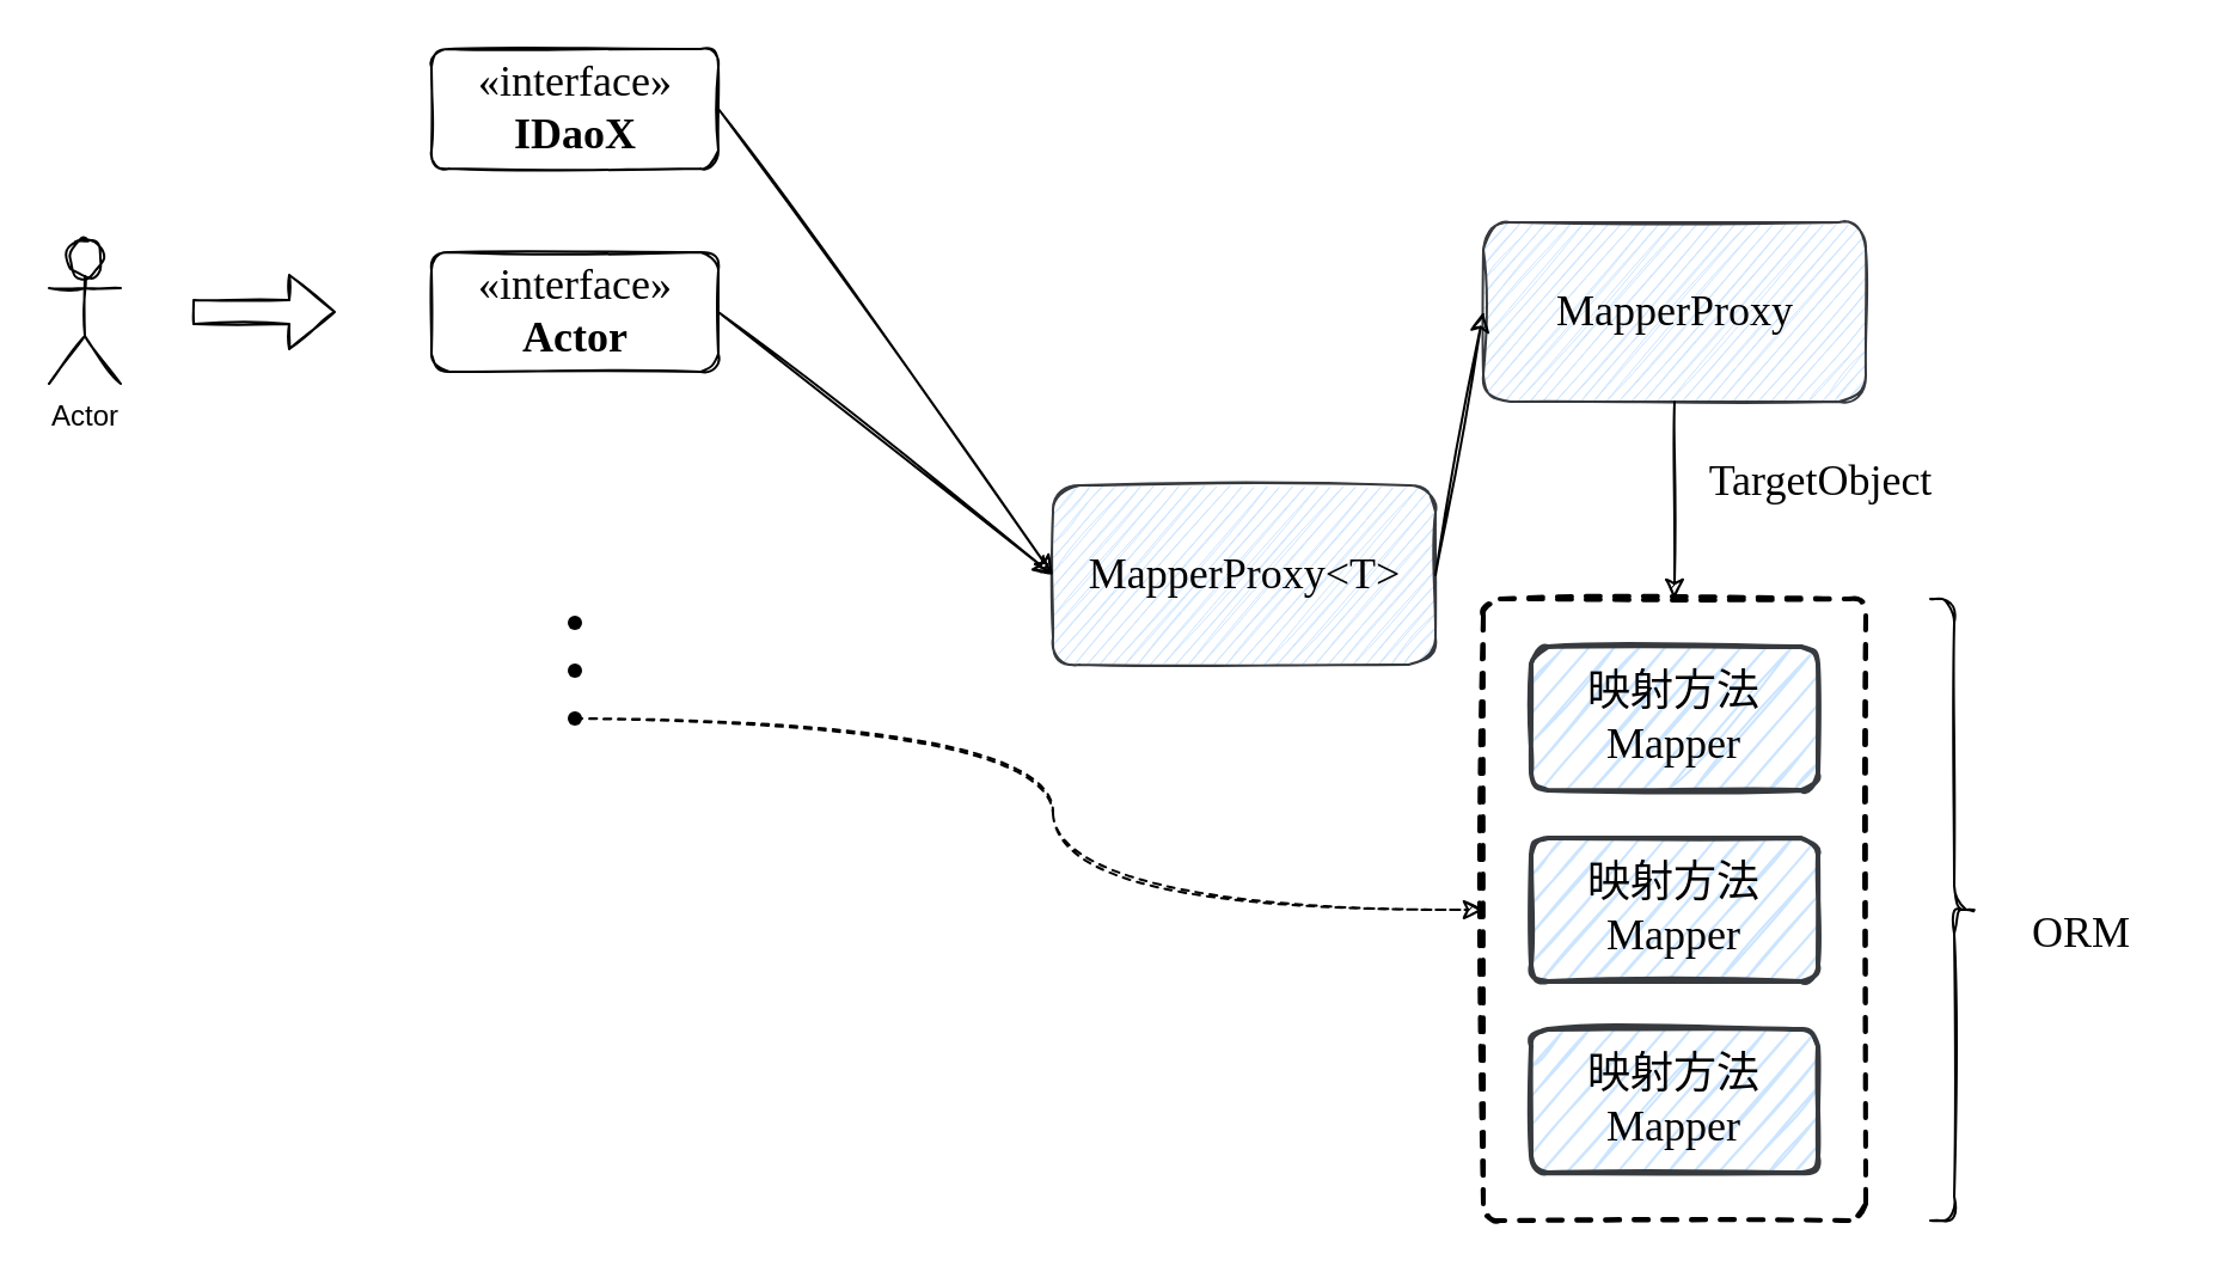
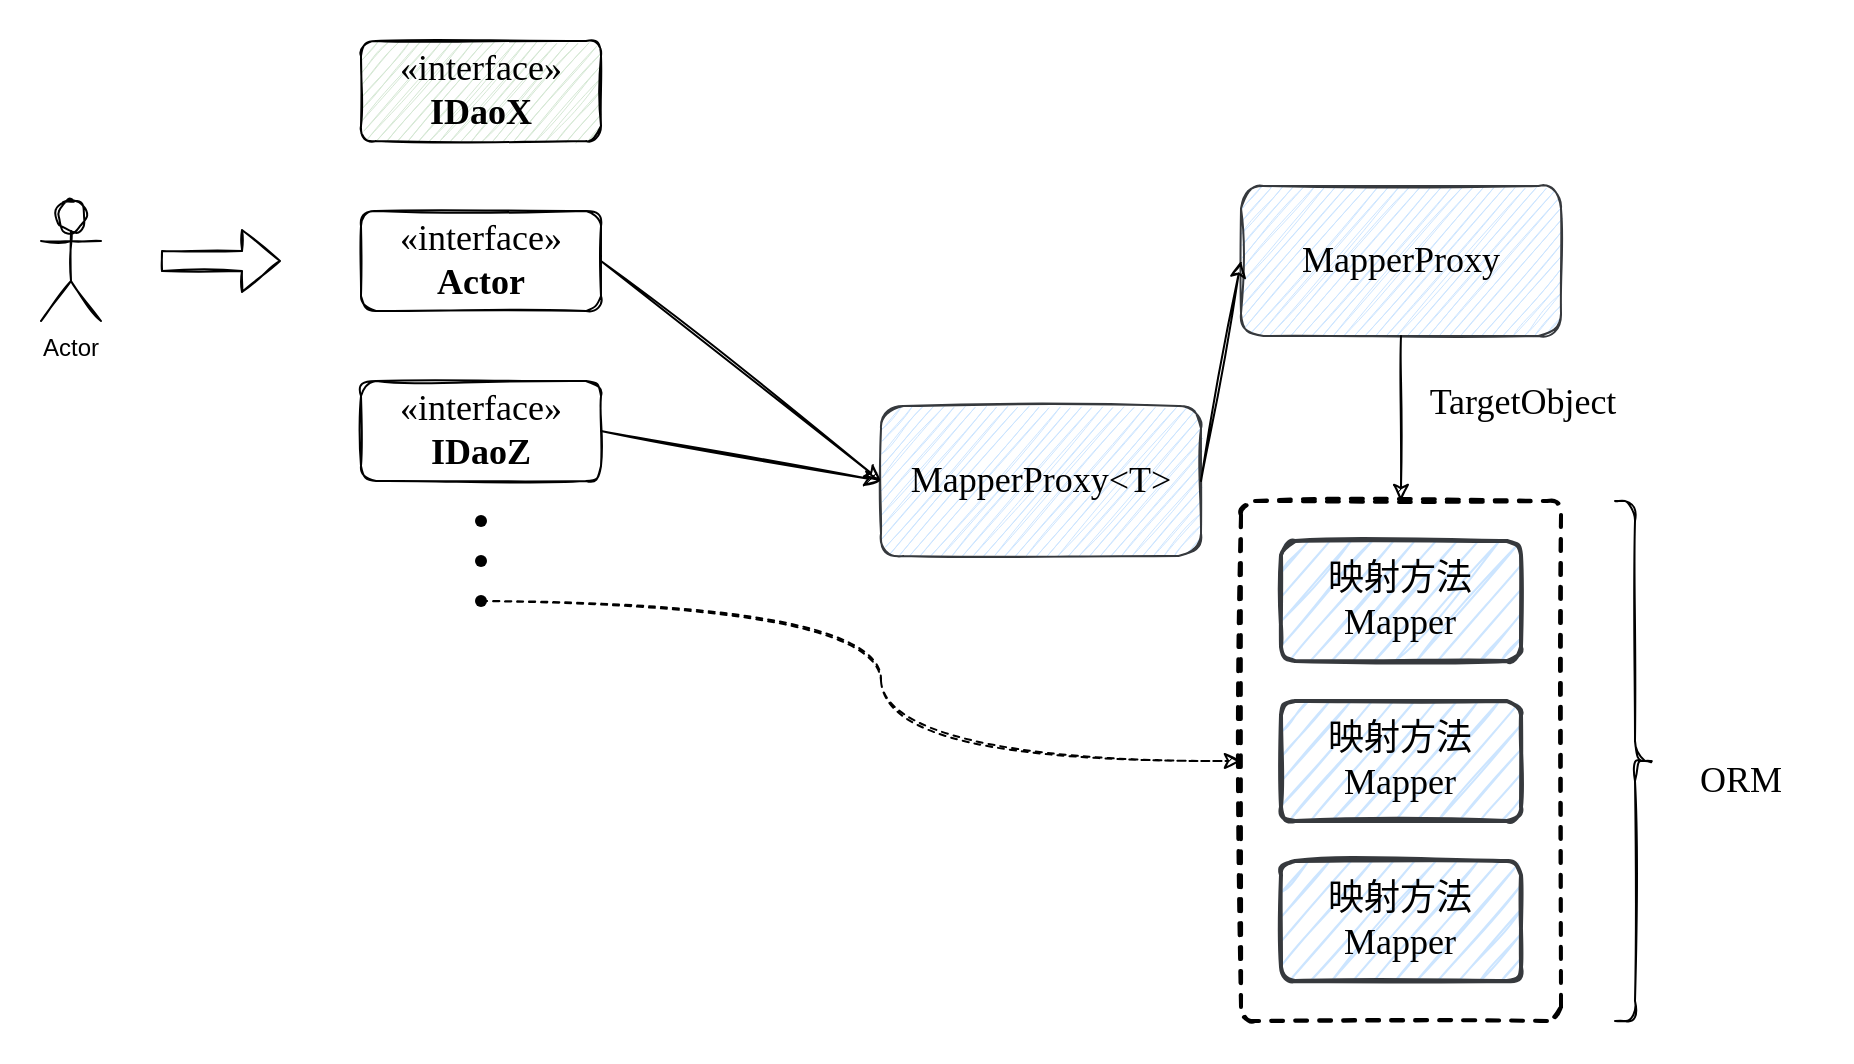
  <mxCell id="0" />
  <mxCell id="1" parent="0" />
  <mxCell id="2" value="Actor" style="shape=umlActor;verticalLabelPosition=bottom;verticalAlign=top;html=1;sketch=1;shadow=0;" vertex="1" parent="1"><mxGeometry x="20" y="100" width="30" height="60" as="geometry" /></mxCell>
  <mxCell id="3" value="" style="shape=flexArrow;endArrow=classic;html=1;rounded=0;sketch=1;" edge="1" parent="1"><mxGeometry width="50" height="50" relative="1" as="geometry"><mxPoint x="80" y="130" as="sourcePoint" /><mxPoint x="140" y="130" as="targetPoint" /></mxGeometry></mxCell>
  <mxCell id="4" value="«interface»&lt;br&gt;&lt;b&gt;Actor&lt;/b&gt;" style="html=1;rounded=1;shadow=0;glass=0;sketch=1;fontFamily=Comic Sans MS;fontSize=18;" vertex="1" parent="1"><mxGeometry x="180" y="105" width="120" height="50" as="geometry" /></mxCell>
- <mxCell id="5" value="«interface»&lt;br&gt;&lt;b&gt;IDaoX&lt;/b&gt;" style="html=1;rounded=1;shadow=0;glass=0;sketch=1;fontFamily=Comic Sans MS;fontSize=18;" vertex="1" parent="1"><mxGeometry x="180" y="20" width="120" height="50" as="geometry" /></mxCell>
+ <mxCell id="5" value="«interface»&lt;br&gt;&lt;b&gt;IDaoX&lt;/b&gt;" style="html=1;rounded=1;shadow=0;glass=0;sketch=1;fontFamily=Comic Sans MS;fontSize=18;fillColor=#d5e8d4;" vertex="1" parent="1"><mxGeometry x="180" y="20" width="120" height="50" as="geometry" /></mxCell>
+ <mxCell id="6" value="«interface»&lt;br&gt;&lt;b&gt;IDaoZ&lt;/b&gt;" style="html=1;rounded=1;shadow=0;glass=0;sketch=1;fontFamily=Comic Sans MS;fontSize=18;" vertex="1" parent="1"><mxGeometry x="180" y="190" width="120" height="50" as="geometry" /></mxCell>
  <mxCell id="7" value="MapperProxy&amp;lt;T&amp;gt;" style="html=1;rounded=1;shadow=0;glass=0;sketch=1;fontFamily=Comic Sans MS;fontSize=18;fillColor=#cce5ff;strokeColor=#36393d;" vertex="1" parent="1"><mxGeometry x="440" y="202.5" width="160" height="75" as="geometry" /></mxCell>
  <mxCell id="8" value="MapperProxy" style="html=1;rounded=1;shadow=0;glass=0;sketch=1;fontFamily=Comic Sans MS;fontSize=18;fillColor=#cce5ff;strokeColor=#36393d;" vertex="1" parent="1"><mxGeometry x="620" y="92.5" width="160" height="75" as="geometry" /></mxCell>
- <mxCell id="9" value="" style="endArrow=classic;html=1;rounded=0;sketch=1;fontFamily=Comic Sans MS;fontSize=18;exitX=1;exitY=0.5;exitDx=0;exitDy=0;entryX=0;entryY=0.5;entryDx=0;entryDy=0;" edge="1" parent="1" source="5" target="7"><mxGeometry width="50" height="50" relative="1" as="geometry"><mxPoint x="370" y="360" as="sourcePoint" /><mxPoint x="420" y="310" as="targetPoint" /></mxGeometry></mxCell>
  <mxCell id="10" value="" style="endArrow=classic;html=1;rounded=0;sketch=1;fontFamily=Comic Sans MS;fontSize=18;exitX=1;exitY=0.5;exitDx=0;exitDy=0;entryX=0;entryY=0.5;entryDx=0;entryDy=0;" edge="1" parent="1" source="4" target="7"><mxGeometry width="50" height="50" relative="1" as="geometry"><mxPoint x="380" y="370" as="sourcePoint" /><mxPoint x="430" y="320" as="targetPoint" /></mxGeometry></mxCell>
+ <mxCell id="11" value="" style="endArrow=classic;html=1;rounded=0;sketch=1;fontFamily=Comic Sans MS;fontSize=18;exitX=1;exitY=0.5;exitDx=0;exitDy=0;entryX=0;entryY=0.5;entryDx=0;entryDy=0;" edge="1" parent="1" source="6" target="7"><mxGeometry width="50" height="50" relative="1" as="geometry"><mxPoint x="380" y="310" as="sourcePoint" /><mxPoint x="430" y="260" as="targetPoint" /></mxGeometry></mxCell>
  <mxCell id="12" value="" style="endArrow=classic;html=1;rounded=0;sketch=1;fontFamily=Comic Sans MS;fontSize=18;entryX=0;entryY=0.5;entryDx=0;entryDy=0;exitX=1;exitY=0.5;exitDx=0;exitDy=0;" edge="1" parent="1" source="7" target="8"><mxGeometry width="50" height="50" relative="1" as="geometry"><mxPoint x="370" y="360" as="sourcePoint" /><mxPoint x="420" y="310" as="targetPoint" /></mxGeometry></mxCell>
  <mxCell id="13" value="" style="rounded=1;whiteSpace=wrap;html=1;absoluteArcSize=1;arcSize=14;strokeWidth=2;shadow=0;glass=0;sketch=1;fontFamily=Comic Sans MS;fontSize=18;dashed=1;" vertex="1" parent="1"><mxGeometry x="620" y="250" width="160" height="260" as="geometry" /></mxCell>
  <mxCell id="14" value="映射方法Mapper" style="rounded=1;whiteSpace=wrap;html=1;absoluteArcSize=1;arcSize=14;strokeWidth=2;shadow=0;glass=0;sketch=1;fontFamily=Comic Sans MS;fontSize=18;fillColor=#cce5ff;strokeColor=#36393d;" vertex="1" parent="1"><mxGeometry x="640" y="270" width="120" height="60" as="geometry" /></mxCell>
  <mxCell id="15" value="" style="shape=curlyBracket;whiteSpace=wrap;html=1;rounded=1;flipH=1;shadow=0;glass=0;sketch=1;fontFamily=Comic Sans MS;fontSize=18;" vertex="1" parent="1"><mxGeometry x="807" y="250" width="20" height="260" as="geometry" /></mxCell>
  <mxCell id="16" value="ORM" style="text;html=1;align=center;verticalAlign=middle;resizable=0;points=[];autosize=1;strokeColor=none;fillColor=none;fontSize=18;fontFamily=Comic Sans MS;" vertex="1" parent="1"><mxGeometry x="835" y="370" width="70" height="40" as="geometry" /></mxCell>
  <mxCell id="17" value="映射方法Mapper" style="rounded=1;whiteSpace=wrap;html=1;absoluteArcSize=1;arcSize=14;strokeWidth=2;shadow=0;glass=0;sketch=1;fontFamily=Comic Sans MS;fontSize=18;fillColor=#cce5ff;strokeColor=#36393d;" vertex="1" parent="1"><mxGeometry x="640" y="350" width="120" height="60" as="geometry" /></mxCell>
  <mxCell id="18" value="映射方法Mapper" style="rounded=1;whiteSpace=wrap;html=1;absoluteArcSize=1;arcSize=14;strokeWidth=2;shadow=0;glass=0;sketch=1;fontFamily=Comic Sans MS;fontSize=18;fillColor=#cce5ff;strokeColor=#36393d;" vertex="1" parent="1"><mxGeometry x="640" y="430" width="120" height="60" as="geometry" /></mxCell>
  <mxCell id="19" value="" style="endArrow=classic;html=1;rounded=0;sketch=1;fontFamily=Comic Sans MS;fontSize=18;entryX=0.5;entryY=0;entryDx=0;entryDy=0;exitX=0.5;exitY=1;exitDx=0;exitDy=0;" edge="1" parent="1" source="8" target="13"><mxGeometry width="50" height="50" relative="1" as="geometry"><mxPoint x="550" y="140" as="sourcePoint" /><mxPoint x="630" y="140" as="targetPoint" /></mxGeometry></mxCell>
  <mxCell id="20" value="TargetObject" style="edgeLabel;html=1;align=center;verticalAlign=middle;resizable=0;points=[];fontSize=18;fontFamily=Comic Sans MS;" vertex="1" connectable="0" parent="19"><mxGeometry x="-0.333" y="1" relative="1" as="geometry"><mxPoint x="59" y="5" as="offset" /></mxGeometry></mxCell>
  <mxCell id="21" value="" style="shape=waypoint;sketch=0;fillStyle=solid;size=6;pointerEvents=1;points=[];fillColor=none;resizable=0;rotatable=0;perimeter=centerPerimeter;snapToPoint=1;rounded=1;shadow=0;glass=0;fontFamily=Comic Sans MS;fontSize=18;" vertex="1" parent="1"><mxGeometry x="220" y="280" width="40" height="40" as="geometry" /></mxCell>
  <mxCell id="22" value="" style="shape=waypoint;sketch=0;fillStyle=solid;size=6;pointerEvents=1;points=[];fillColor=none;resizable=0;rotatable=0;perimeter=centerPerimeter;snapToPoint=1;rounded=1;shadow=0;glass=0;fontFamily=Comic Sans MS;fontSize=18;" vertex="1" parent="1"><mxGeometry x="220" y="260" width="40" height="40" as="geometry" /></mxCell>
  <mxCell id="23" value="" style="shape=waypoint;sketch=0;fillStyle=solid;size=6;pointerEvents=1;points=[];fillColor=none;resizable=0;rotatable=0;perimeter=centerPerimeter;snapToPoint=1;rounded=1;shadow=0;glass=0;fontFamily=Comic Sans MS;fontSize=18;" vertex="1" parent="1"><mxGeometry x="220" y="240" width="40" height="40" as="geometry" /></mxCell>
  <mxCell id="24" value="" style="edgeStyle=orthogonalEdgeStyle;endArrow=classic;html=1;rounded=0;sketch=1;fontFamily=Comic Sans MS;fontSize=18;strokeColor=default;entryX=0;entryY=0.5;entryDx=0;entryDy=0;curved=1;dashed=1;" edge="1" parent="1" source="21" target="13"><mxGeometry width="50" height="50" relative="1" as="geometry"><mxPoint x="370" y="350" as="sourcePoint" /><mxPoint x="420" y="300" as="targetPoint" /></mxGeometry></mxCell>
